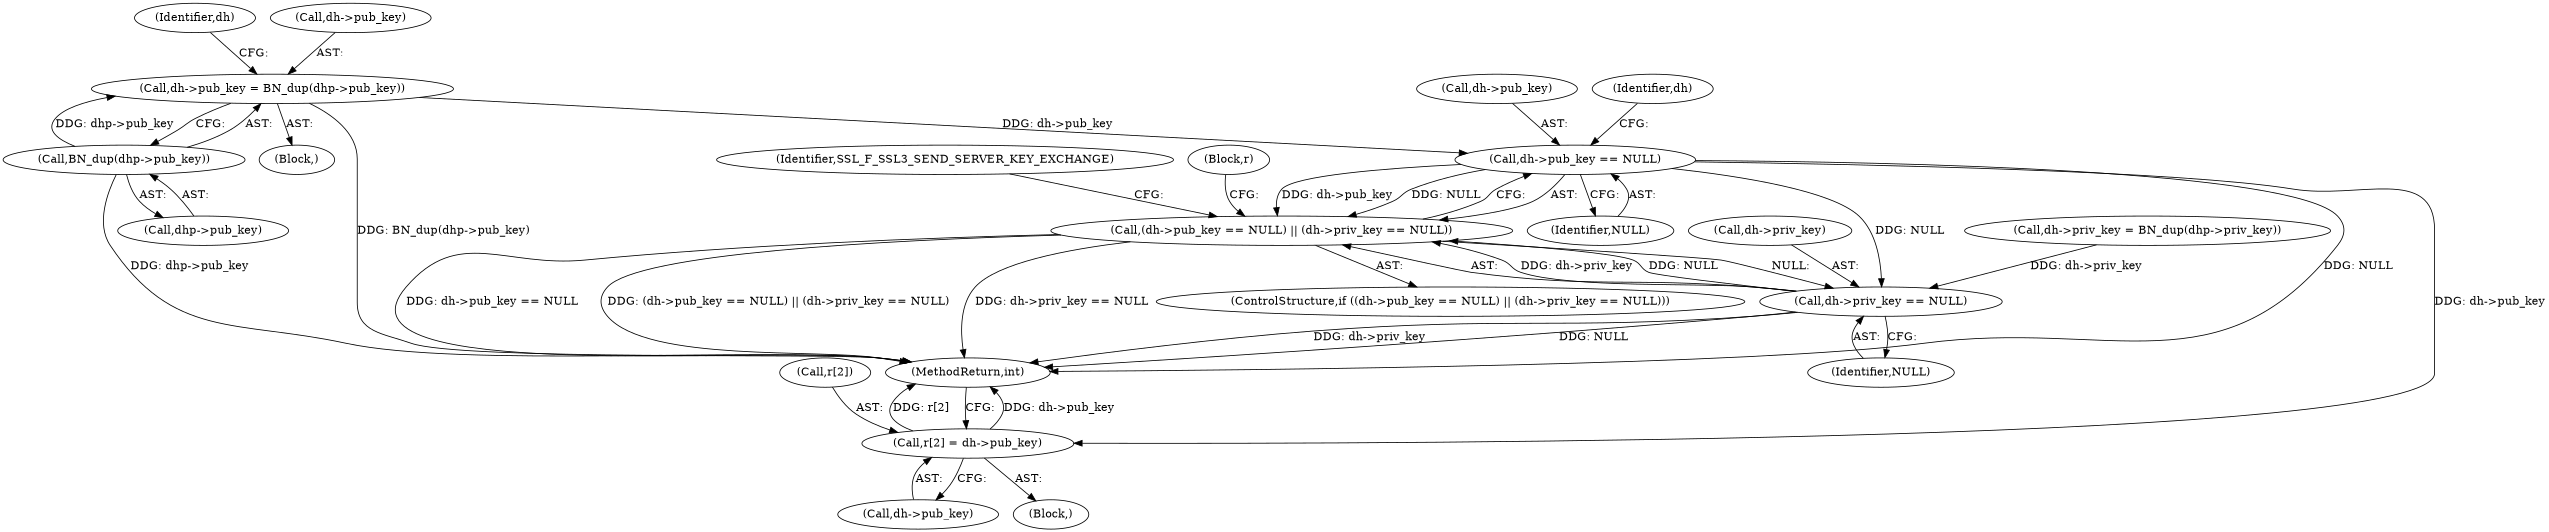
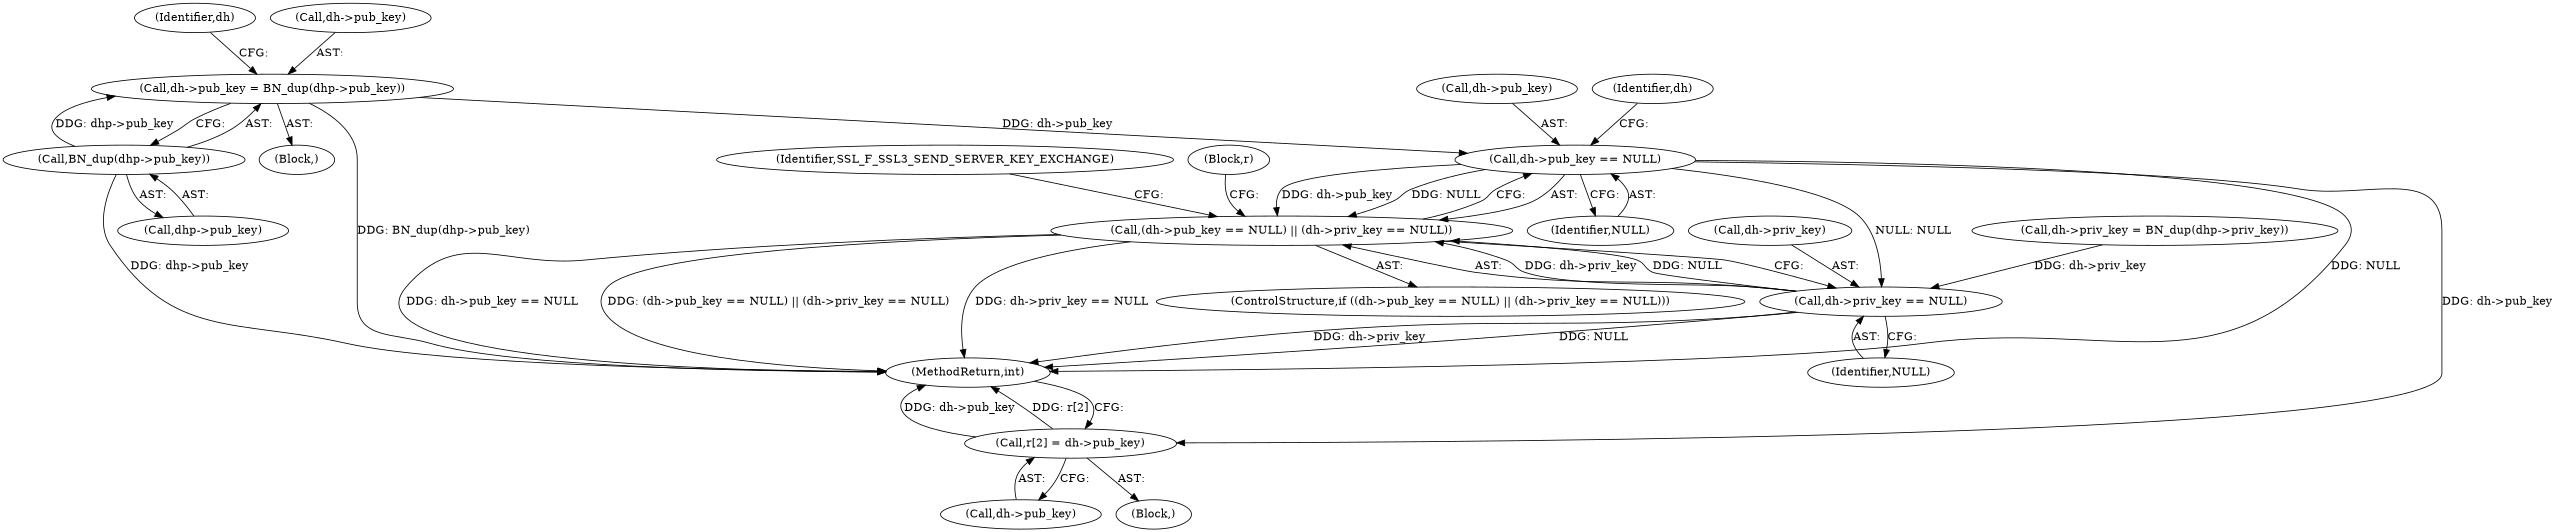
  digraph {
    n1 [label="(Call,dh->pub_key == NULL)"]
    n2 [label="(Call,(dh->pub_key == NULL) || (dh->priv_key == NULL))"]
    n3 [label="(Call,dh->priv_key == NULL)"]
    n4 [label="(Call,r[2] = dh->pub_key)"]
    n5 [label="(MethodReturn,int)"]
    n6 [label="(Identifier,NULL)"]
    n7 [label="(ControlStructure,if ((dh->pub_key == NULL) || (dh->priv_key == NULL)))"]
    n8 [label="(Identifier,NULL)"]
    n9 [label="(Call,dh->pub_key)"]
    n10 [label="(Block,)"]
    n11 [label="(Call,dh->pub_key = BN_dup(dhp->pub_key))"]
    n12 [label="(Call,BN_dup(dhp->pub_key))"]
    n13 [label="(Block,)"]
    n14 [label="(Call,dhp->pub_key)"]
-   n15 [label="(Call,r[2])"]
    n16 [label="(Call,dh->priv_key = BN_dup(dhp->priv_key))"]
    n17 [label="(Identifier,SSL_F_SSL3_SEND_SERVER_KEY_EXCHANGE)"]
    n18 [label="(Identifier,dh)"]
    n19 [label="(Block,r)"]
    n20 [label="(Identifier,dh)"]
    n21 [label="(Call,dh->priv_key)"]
    n22 [label="(Call,dh->pub_key)"]
    n23 [label="(Call,dh->pub_key)"]
    n1 -> n2 [label="AST: "]
    n1 -> n2 [label="DDG: dh->pub_key"]
    n1 -> n2 [label="DDG: NULL"]
-   n1 -> n3 [label="DDG: NULL"]
+   n1 -> n3 [label="NULL: NULL"]
    n1 -> n4 [label="DDG: dh->pub_key"]
    n1 -> n5 [label="DDG: NULL"]
    n1 -> n6 [label="CFG: "]
    n2 -> n1 [label="CFG: "]
-   n2 -> n3 [label="NULL: "]
+   n2 -> n3 [label="CFG: "]
    n2 -> n5 [label="DDG: dh->pub_key == NULL"]
    n2 -> n5 [label="DDG: (dh->pub_key == NULL) || (dh->priv_key == NULL)"]
    n2 -> n5 [label="DDG: dh->priv_key == NULL"]
    n2 -> n7 [label="AST: "]
    n3 -> n2 [label="AST: "]
    n3 -> n2 [label="DDG: dh->priv_key"]
    n3 -> n2 [label="DDG: NULL"]
    n3 -> n5 [label="DDG: NULL"]
    n3 -> n5 [label="DDG: dh->priv_key"]
    n3 -> n8 [label="CFG: "]
    n4 -> n5 [label="DDG: dh->pub_key"]
    n4 -> n5 [label="DDG: r[2]"]
    n4 -> n9 [label="CFG: "]
    n4 -> n10 [label="AST: "]
    n5 -> n4 [label="CFG: "]
    n6 -> n1 [label="AST: "]
    n8 -> n3 [label="AST: "]
    n9 -> n4 [label="AST: "]
    n11 -> n1 [label="DDG: dh->pub_key"]
    n11 -> n5 [label="DDG: BN_dup(dhp->pub_key)"]
    n11 -> n12 [label="CFG: "]
    n11 -> n13 [label="AST: "]
    n12 -> n5 [label="DDG: dhp->pub_key"]
    n12 -> n11 [label="AST: "]
    n12 -> n11 [label="DDG: dhp->pub_key"]
    n12 -> n14 [label="AST: "]
    n14 -> n12 [label="AST: "]
-   n15 -> n4 [label="AST: "]
    n16 -> n3 [label="DDG: dh->priv_key"]
    n17 -> n2 [label="CFG: "]
    n18 -> n1 [label="CFG: "]
    n19 -> n2 [label="CFG: "]
    n20 -> n11 [label="CFG: "]
    n21 -> n3 [label="AST: "]
    n22 -> n11 [label="AST: "]
    n23 -> n1 [label="AST: "]
  }
